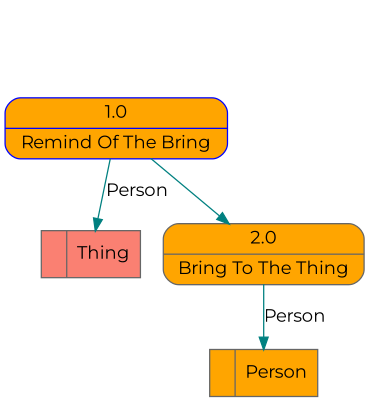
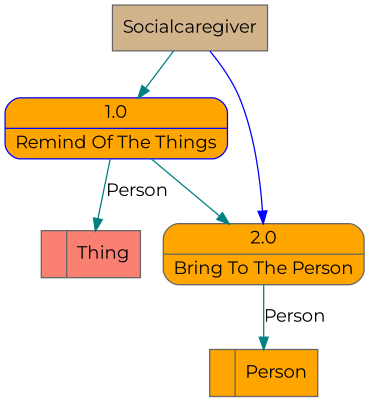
  digraph {
    fontname=Montserrat
    node [color=gray40 fillcolor=orange fontname=Montserrat shape=record style=filled]
    edge [color=teal fontname=Montserrat]
    n1 [fillcolor=salmon label="<f0>  |<f1> Thing "]
    n2 [label="<f0>  |<f1> Person "]
-   n4 [color=blue label="{<f0> 1.0|<f1> Remind Of The Bring }" shape=Mrecord]
-   n5 [label="{<f0> 2.0|<f1> Bring To The Thing }" shape=Mrecord]
+   n3 [fillcolor=tan label=Socialcaregiver shape=box]
+   n4 [color=blue label="{<f0> 1.0|<f1> Remind Of The Things }" shape=Mrecord]
+   n5 [label="{<f0> 2.0|<f1> Bring To The Person }" shape=Mrecord]
+   n3 -> n4
+   n3 -> n5 [color=blue]
    n4 -> n1 [label=Person]
    n4 -> n5
    n5 -> n2 [label=Person]
  }
